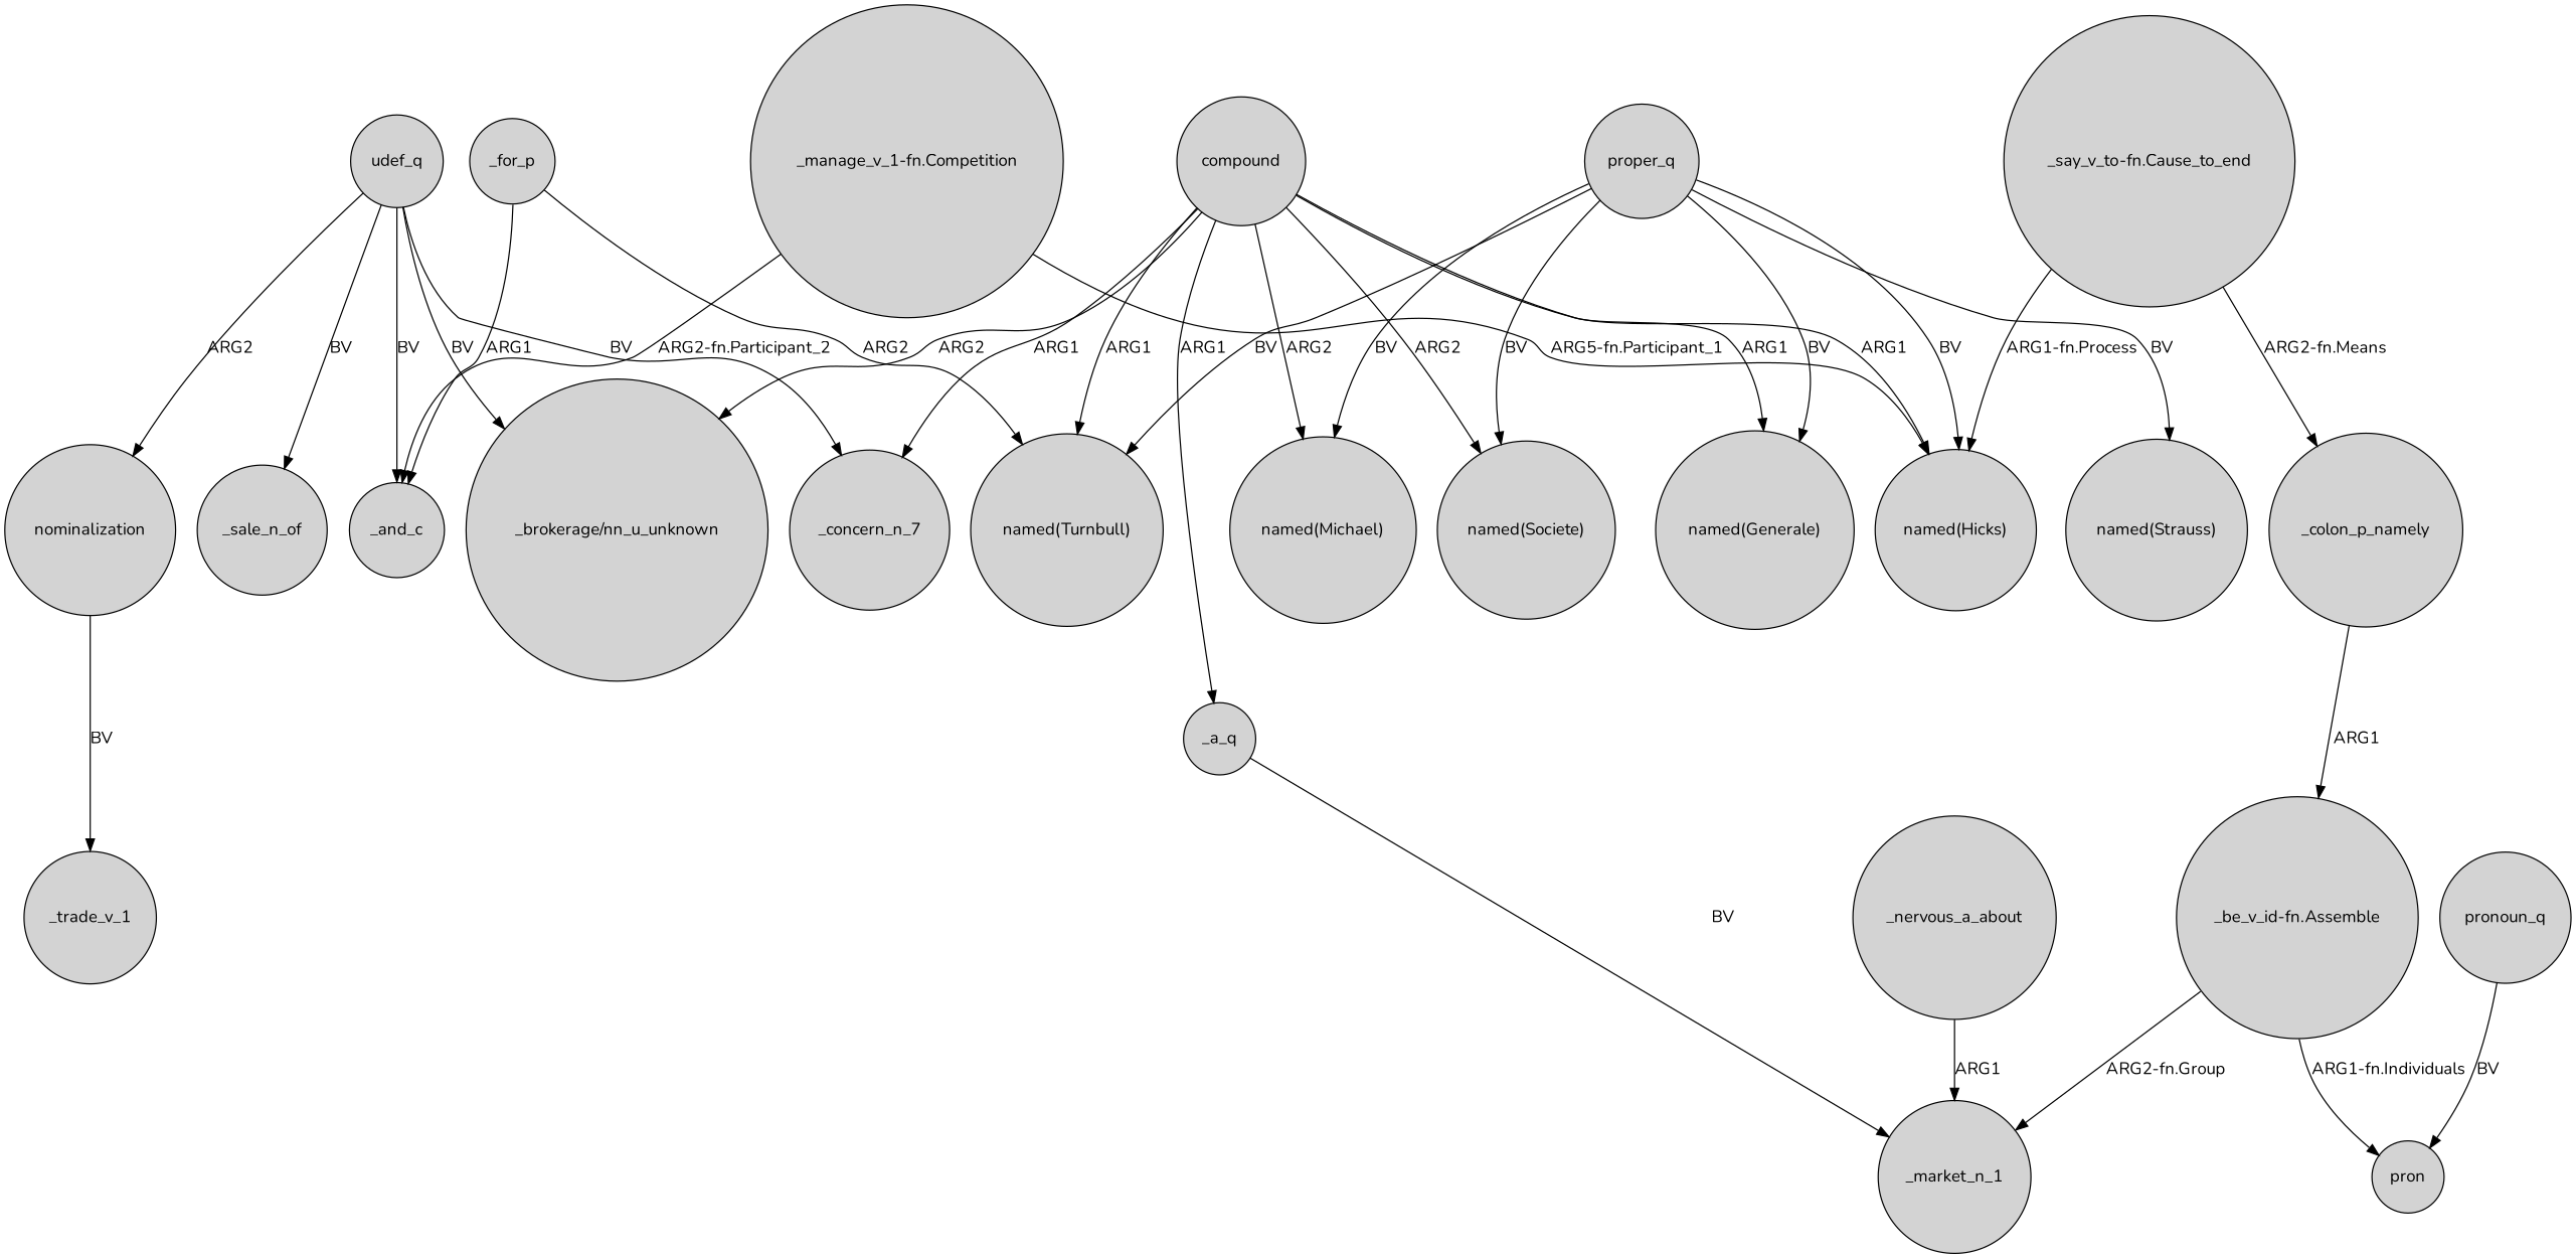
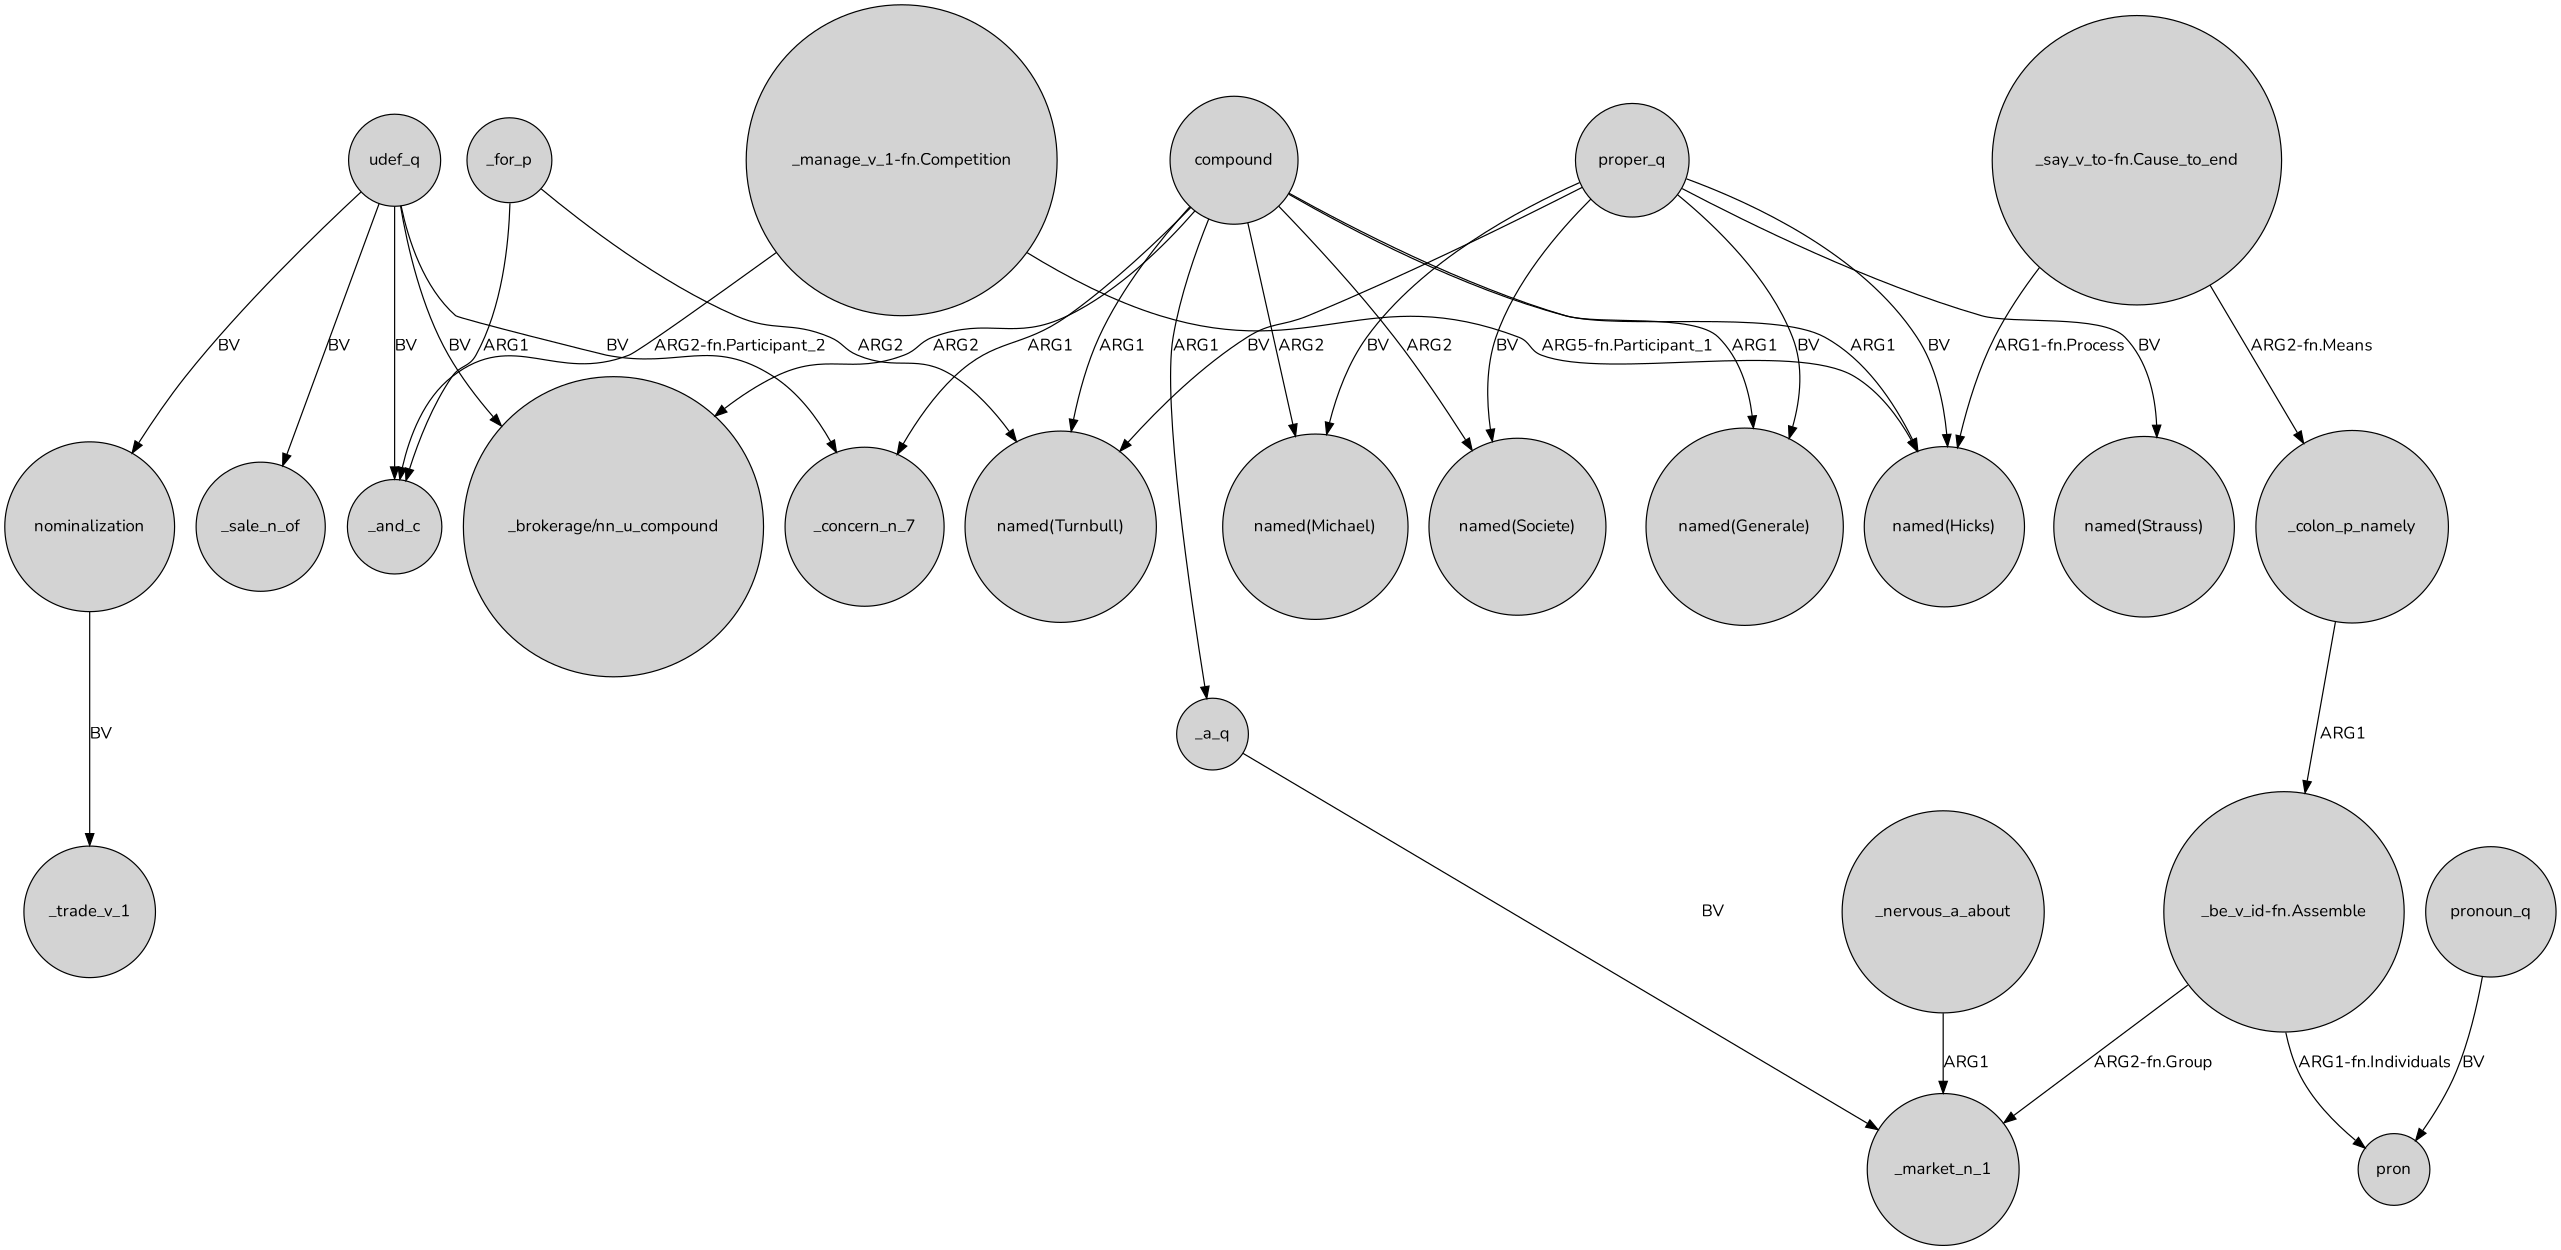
  digraph {
    fontname=Nunito
    node [fontname=Nunito shape=circle style=filled]
    edge [fontname=Nunito]
    compound
    "named(Turnbull)"
    "named(Michael)"
-   "_brokerage/nn_u_unknown"
+   "_brokerage/nn_u_unknown" [label="_brokerage/nn_u_compound"]
    "named(Hicks)"
    "named(Generale)"
    n7 [label=_concern_n_7]
    "named(Societe)"
    _a_q
    _nervous_a_about
    _market_n_1
    _for_p
    _and_c
    "_be_v_id-fn.Assemble"
    pron
    udef_q
    nominalization
    _sale_n_of
    _trade_v_1
    proper_q
    "named(Strauss)"
    "_manage_v_1-fn.Competition"
    pronoun_q
    "_say_v_to-fn.Cause_to_end"
    _colon_p_namely
    compound -> "named(Turnbull)" [label=ARG1]
    compound -> "named(Michael)" [label=ARG2]
    compound -> "_brokerage/nn_u_unknown" [label=ARG2]
    compound -> "named(Hicks)" [label=ARG1]
    compound -> "named(Generale)" [label=ARG1]
    compound -> n7 [label=ARG1]
    compound -> "named(Societe)" [label=ARG2]
    compound -> _a_q [label=ARG1]
    _a_q -> _market_n_1 [label=BV]
    _nervous_a_about -> _market_n_1 [label=ARG1]
    _for_p -> "named(Turnbull)" [label=ARG2]
    _for_p -> _and_c [label=ARG1]
    "_be_v_id-fn.Assemble" -> _market_n_1 [label="ARG2-fn.Group"]
    "_be_v_id-fn.Assemble" -> pron [label="ARG1-fn.Individuals"]
    udef_q -> "_brokerage/nn_u_unknown" [label=BV]
    udef_q -> n7 [label=BV]
    udef_q -> _and_c [label=BV]
-   udef_q -> nominalization [label=ARG2]
+   udef_q -> nominalization [label=BV]
    udef_q -> _sale_n_of [label=BV]
    nominalization -> _trade_v_1 [label=BV]
    proper_q -> "named(Turnbull)" [label=BV]
    proper_q -> "named(Michael)" [label=BV]
    proper_q -> "named(Hicks)" [label=BV]
    proper_q -> "named(Generale)" [label=BV]
    proper_q -> "named(Societe)" [label=BV]
    proper_q -> "named(Strauss)" [label=BV]
    "_manage_v_1-fn.Competition" -> "named(Hicks)" [label="ARG5-fn.Participant_1"]
    "_manage_v_1-fn.Competition" -> _and_c [label="ARG2-fn.Participant_2"]
    pronoun_q -> pron [label=BV]
    "_say_v_to-fn.Cause_to_end" -> "named(Hicks)" [label="ARG1-fn.Process"]
    "_say_v_to-fn.Cause_to_end" -> _colon_p_namely [label="ARG2-fn.Means"]
    _colon_p_namely -> "_be_v_id-fn.Assemble" [label=ARG1]
  }
